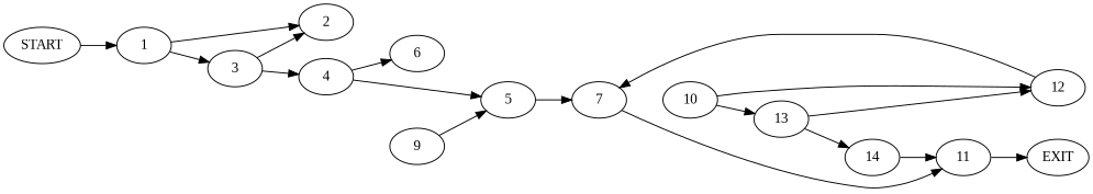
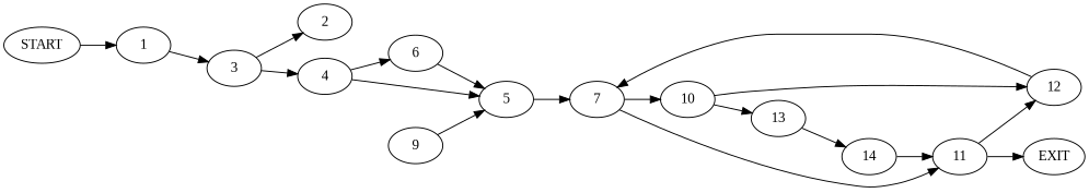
  digraph {
    fontname="Liberation Serif"
    rankdir=LR
    node [fontname="Liberation Serif"]
    edge [fontname="Liberation Serif"]
    n1 [label=START]
    1
    2
    3
    n5 [label=EXIT]
    4
    5
    7
    6
    10
    11
    12
    13
    9
    14
    n1 -> 1
-   1 -> 2
    1 -> 3
    3 -> 2
    3 -> 4
    4 -> 5
    4 -> 6
    5 -> 7
+   7 -> 10
    7 -> 11
+   6 -> 5
    10 -> 12
    10 -> 13
    11 -> n5
    12 -> 7
-   13 -> 12
+   11 -> 12
    13 -> 14
    9 -> 5
    14 -> 11
  }
